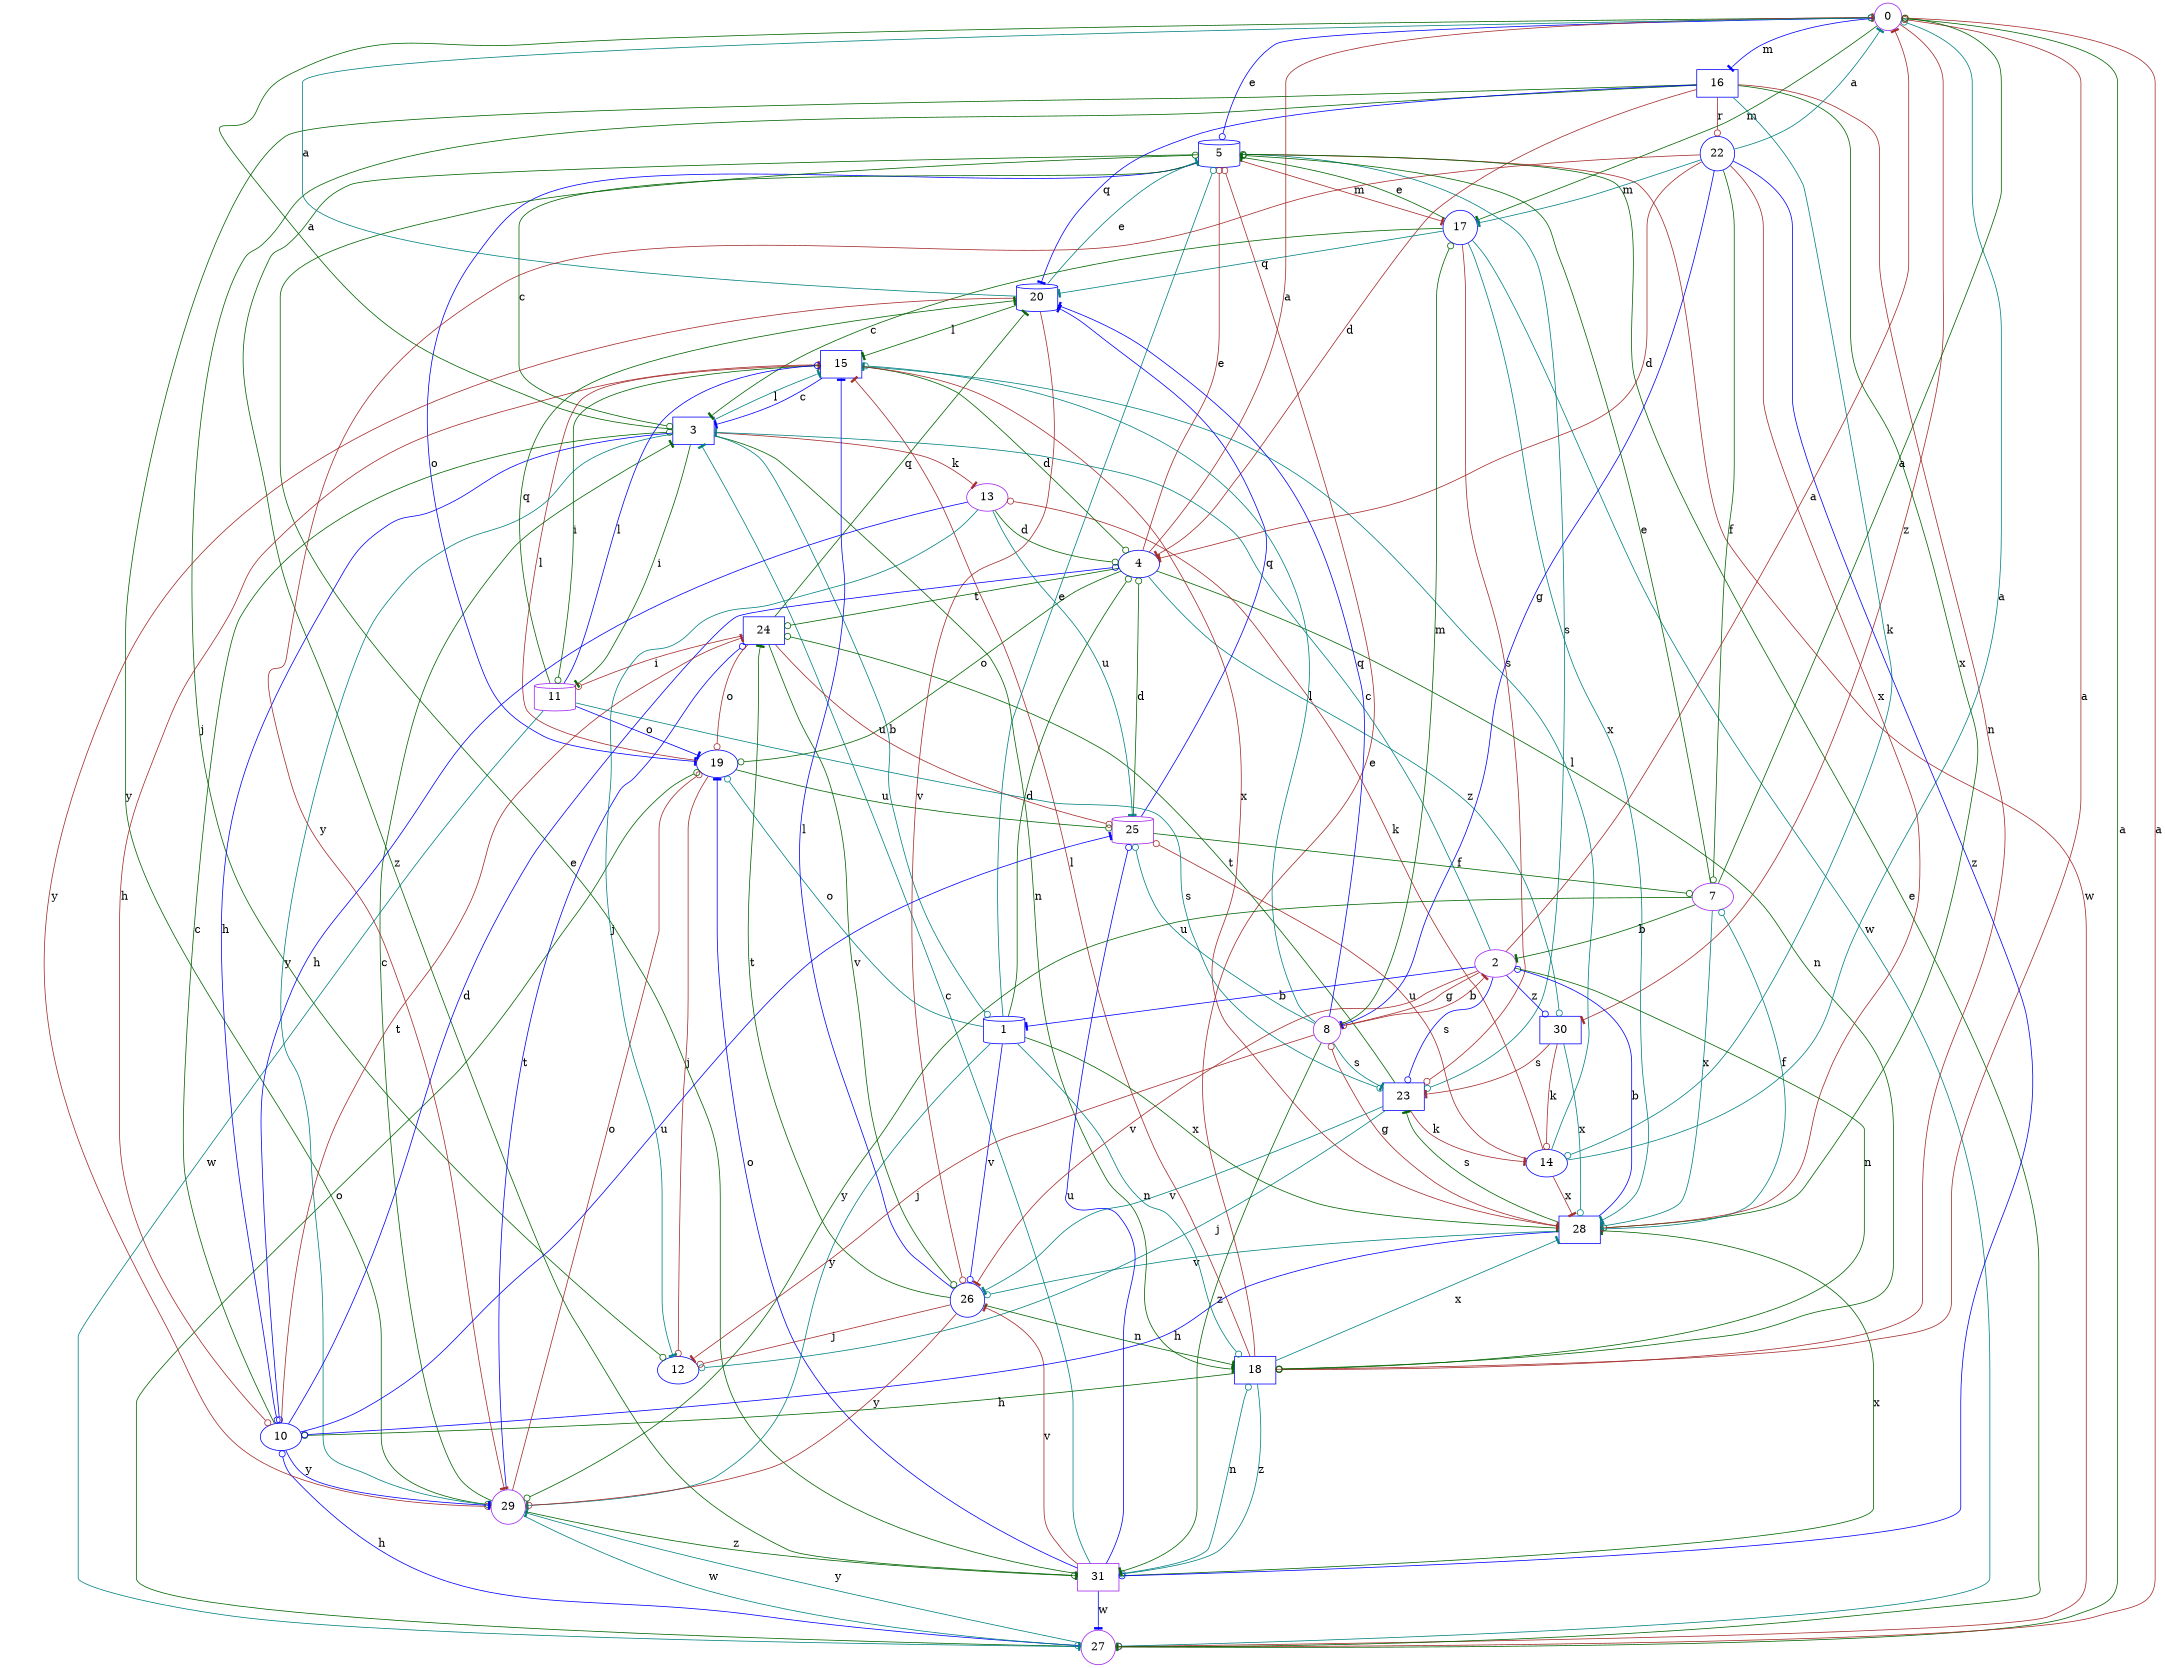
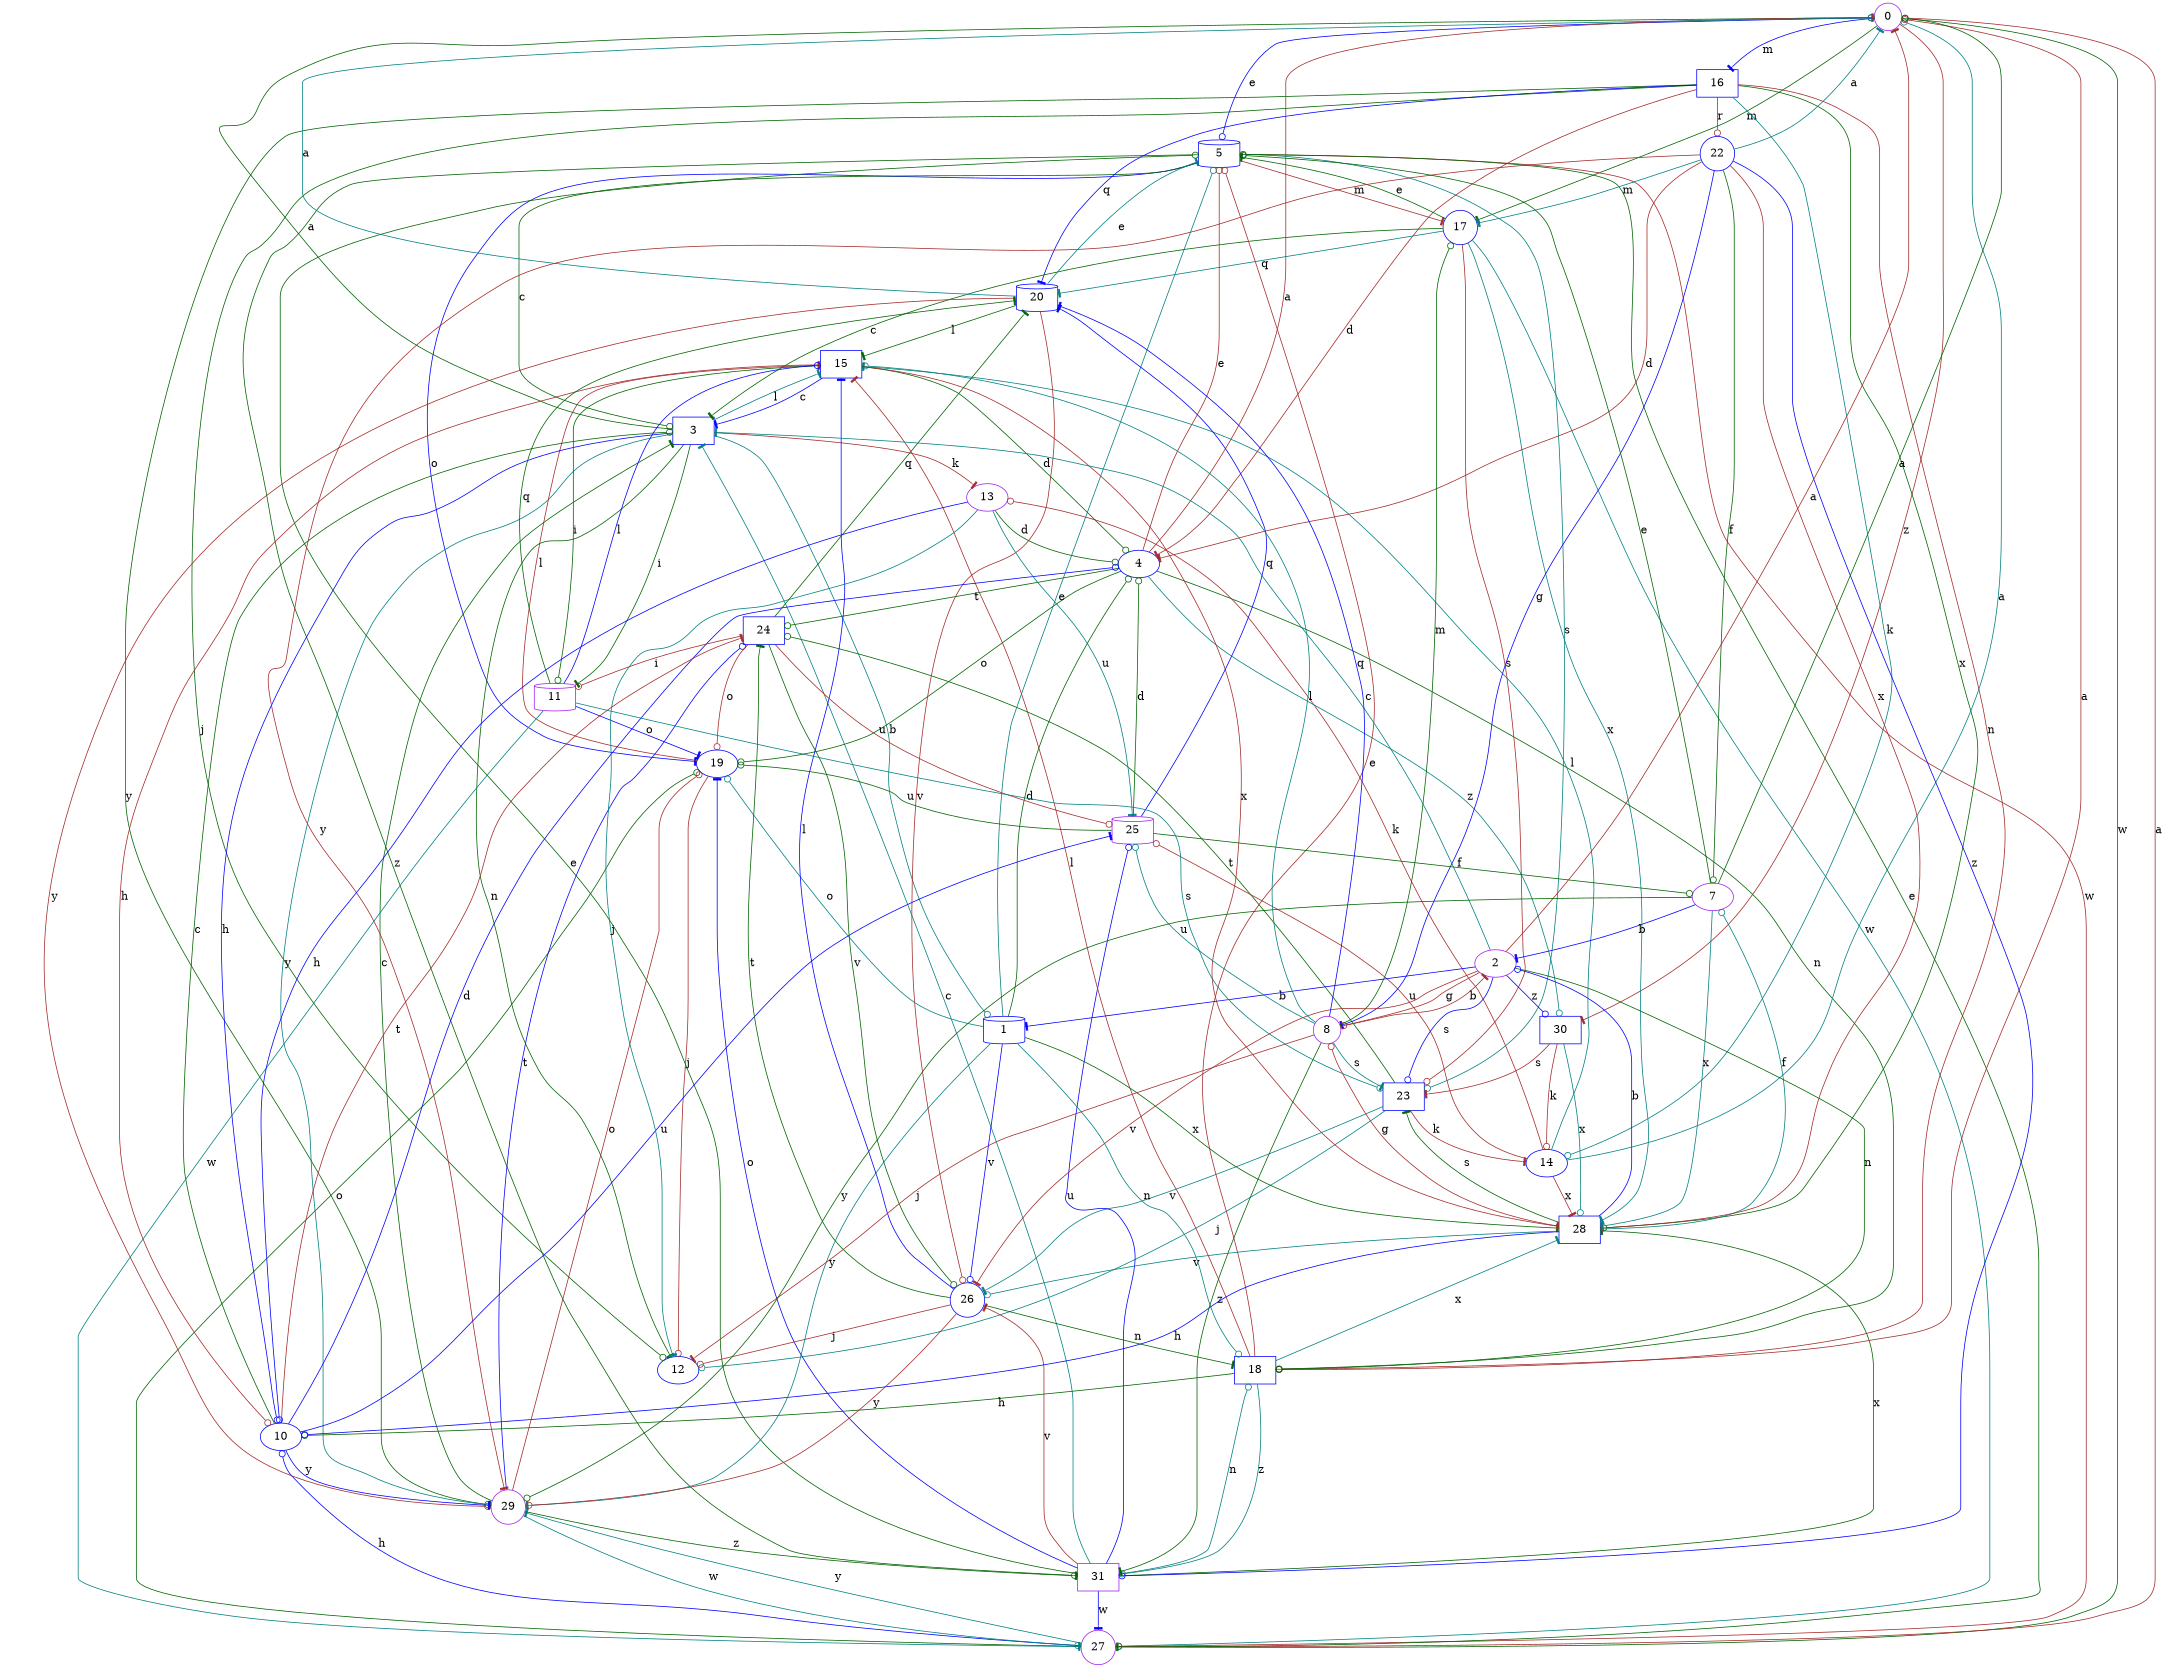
  strict digraph {
    node [color=blue shape=box]
    edge [arrowhead=odot color=darkgreen]
    0 [color=purple shape=circle]
    5 [shape=cylinder]
    16
    17 [shape=circle]
    27 [color=purple shape=circle]
    30
    19 [shape=ellipse]
    3
    23
    31 [color=purple]
    4 [shape=ellipse]
    18
    28
    29 [color=purple shape=circle]
    12 [shape=ellipse]
    20 [shape=cylinder]
    14 [shape=ellipse]
    22 [shape=circle]
    10 [shape=ellipse]
    1 [shape=cylinder]
    26 [shape=circle]
    24
    15
    25 [color=purple shape=cylinder]
    2 [color=purple shape=ellipse]
    8 [color=purple shape=circle]
    7 [color=purple shape=ellipse]
    11 [color=purple shape=cylinder]
    13 [color=purple shape=ellipse]
    0 -> 5 [color=blue label=e]
    0 -> 16 [arrowhead=tee color=blue label=m]
    0 -> 17 [arrowhead=tee label=m]
-   0 -> 27 [arrowhead=tee label=a]
+   0 -> 27 [arrowhead=tee label=w]
    0 -> 30 [arrowhead=tee color=brown label=z]
    5 -> 17 [arrowhead=tee color=brown label=m]
    5 -> 27 [color=brown label=w]
    5 -> 19 [arrowhead=tee color=blue label=o]
    5 -> 3 [label=c]
    5 -> 23 [color=teal label=s]
    5 -> 31 [label=z]
    16 -> 4 [arrowhead=tee color=brown label=d]
    16 -> 18 [color=brown label=n]
    16 -> 28 [label=x]
    16 -> 29 [label=y]
    16 -> 12 [label=j]
    16 -> 20 [arrowhead=tee color=blue label=q]
    16 -> 14 [color=teal label=k]
    16 -> 22 [color=brown label=r]
    17 -> 5 [arrowhead=tee label=e]
    17 -> 27 [color=teal label=w]
    17 -> 3 [arrowhead=tee label=c]
    17 -> 23 [color=brown label=s]
    17 -> 28 [arrowhead=tee color=teal label=x]
    17 -> 20 [arrowhead=tee color=teal label=q]
    27 -> 0 [color=brown label=a]
    27 -> 5 [label=e]
    27 -> 19 [label=o]
    27 -> 29 [arrowhead=tee color=teal label=y]
    27 -> 10 [color=blue label=h]
    30 -> 23 [arrowhead=tee color=brown label=s]
    30 -> 28 [color=teal label=x]
    30 -> 14 [color=brown label=k]
    19 -> 12 [color=brown label=j]
    19 -> 15 [arrowhead=tee color=brown label=l]
-   19 -> 25 [label=u]
+   25 -> 19 [label=u]
    3 -> 0 [label=a]
-   3 -> 18 [arrowhead=tee label=n]
+   3 -> 12 [arrowhead=tee label=n]
    3 -> 29 [arrowhead=tee color=teal label=y]
    3 -> 10 [color=blue label=h]
    3 -> 1 [color=teal label=b]
    3 -> 15 [arrowhead=tee color=teal label=l]
    3 -> 11 [arrowhead=tee label=i]
    3 -> 13 [arrowhead=tee color=brown label=k]
    23 -> 12 [color=teal label=j]
    23 -> 14 [arrowhead=tee color=brown label=k]
    23 -> 26 [arrowhead=tee color=teal label=v]
    23 -> 24 [label=t]
    31 -> 5 [label=e]
    31 -> 27 [arrowhead=tee color=blue label=w]
    31 -> 19 [arrowhead=tee color=blue label=o]
    31 -> 3 [arrowhead=tee color=teal label=c]
    31 -> 18 [color=teal label=n]
    31 -> 28 [arrowhead=tee label=x]
    31 -> 26 [arrowhead=tee color=brown label=v]
    31 -> 25 [color=blue label=u]
    4 -> 0 [arrowhead=tee color=brown label=a]
    4 -> 5 [color=brown label=e]
    4 -> 30 [color=teal label=z]
    4 -> 19 [label=o]
    4 -> 18 [label=n]
    4 -> 24 [label=t]
    18 -> 0 [color=brown label=a]
    18 -> 5 [color=brown label=e]
    18 -> 31 [color=teal label=z]
    18 -> 28 [arrowhead=tee color=teal label=x]
    18 -> 10 [label=h]
    18 -> 15 [arrowhead=tee color=brown label=l]
    28 -> 23 [arrowhead=tee label=s]
    28 -> 10 [color=blue label=h]
    28 -> 26 [color=teal label=v]
    28 -> 2 [color=blue label=b]
    28 -> 8 [color=brown label=g]
    28 -> 7 [color=teal label=f]
    29 -> 27 [color=teal label=w]
    29 -> 19 [color=brown label=o]
    29 -> 3 [arrowhead=tee label=c]
    29 -> 31 [arrowhead=tee label=z]
    29 -> 24 [color=blue label=t]
    20 -> 0 [color=teal label=a]
    20 -> 5 [arrowhead=tee color=teal label=e]
    20 -> 29 [color=brown label=y]
    20 -> 26 [color=brown label=v]
    20 -> 15 [arrowhead=tee label=l]
    14 -> 0 [color=teal label=a]
    14 -> 28 [arrowhead=tee color=brown label=x]
    14 -> 15 [arrowhead=tee color=teal label=l]
    14 -> 25 [color=brown label=u]
    14 -> 13 [color=brown label=k]
    22 -> 0 [arrowhead=tee color=teal label=a]
    22 -> 17 [arrowhead=tee color=teal label=m]
    22 -> 31 [color=blue label=z]
    22 -> 4 [arrowhead=tee color=brown label=d]
    22 -> 28 [arrowhead=tee color=brown label=x]
    22 -> 29 [arrowhead=tee color=brown label=y]
    22 -> 8 [arrowhead=tee color=blue label=g]
    22 -> 7 [label=f]
    10 -> 3 [label=c]
    10 -> 4 [color=blue label=d]
    10 -> 29 [arrowhead=tee color=blue label=y]
    10 -> 24 [arrowhead=tee color=brown label=t]
    10 -> 25 [arrowhead=tee color=blue label=u]
    1 -> 5 [color=teal label=e]
    1 -> 19 [color=teal label=o]
    1 -> 4 [label=d]
    1 -> 18 [color=teal label=n]
    1 -> 28 [arrowhead=tee label=x]
    1 -> 29 [arrowhead=tee color=teal label=y]
    1 -> 26 [color=blue label=v]
    26 -> 18 [arrowhead=tee label=n]
    26 -> 29 [color=brown label=y]
    26 -> 12 [color=brown label=j]
    26 -> 24 [arrowhead=tee label=t]
    26 -> 15 [arrowhead=tee color=blue label=l]
    24 -> 19 [color=brown label=o]
    24 -> 20 [arrowhead=tee label=q]
    24 -> 26 [label=v]
    24 -> 25 [color=brown label=u]
    24 -> 11 [color=brown label=i]
    15 -> 3 [arrowhead=tee color=blue label=c]
    15 -> 4 [label=d]
    15 -> 28 [arrowhead=tee color=brown label=x]
    15 -> 10 [color=brown label=h]
    15 -> 11 [label=i]
    25 -> 4 [label=d]
    25 -> 20 [arrowhead=tee color=blue label=q]
    25 -> 7 [label=f]
    2 -> 0 [arrowhead=tee color=brown label=a]
    2 -> 30 [color=blue label=z]
    2 -> 3 [arrowhead=tee color=teal label=c]
    2 -> 23 [color=blue label=s]
    2 -> 18 [label=n]
    2 -> 1 [arrowhead=tee color=blue label=b]
    2 -> 26 [arrowhead=tee color=brown label=v]
    2 -> 8 [color=brown label=g]
    8 -> 17 [label=m]
    8 -> 23 [arrowhead=tee color=teal label=s]
    8 -> 31 [arrowhead=tee label=z]
    8 -> 12 [arrowhead=tee color=brown label=j]
    8 -> 20 [arrowhead=tee color=blue label=q]
    8 -> 15 [color=teal label=l]
    8 -> 25 [color=teal label=u]
    8 -> 2 [arrowhead=tee color=brown label=b]
    7 -> 0 [label=a]
    7 -> 5 [label=e]
    7 -> 28 [arrowhead=tee color=teal label=x]
    7 -> 29 [label=y]
-   7 -> 2 [arrowhead=tee label=b]
+   7 -> 2 [arrowhead=tee color=blue label=b]
    11 -> 27 [arrowhead=tee color=teal label=w]
    11 -> 19 [arrowhead=tee color=blue label=o]
    11 -> 23 [color=teal label=s]
    11 -> 20 [arrowhead=tee label=q]
    11 -> 15 [color=blue label=l]
    13 -> 4 [label=d]
    13 -> 12 [arrowhead=tee color=teal label=j]
    13 -> 10 [color=blue label=h]
    13 -> 25 [arrowhead=tee color=teal label=u]
  }
